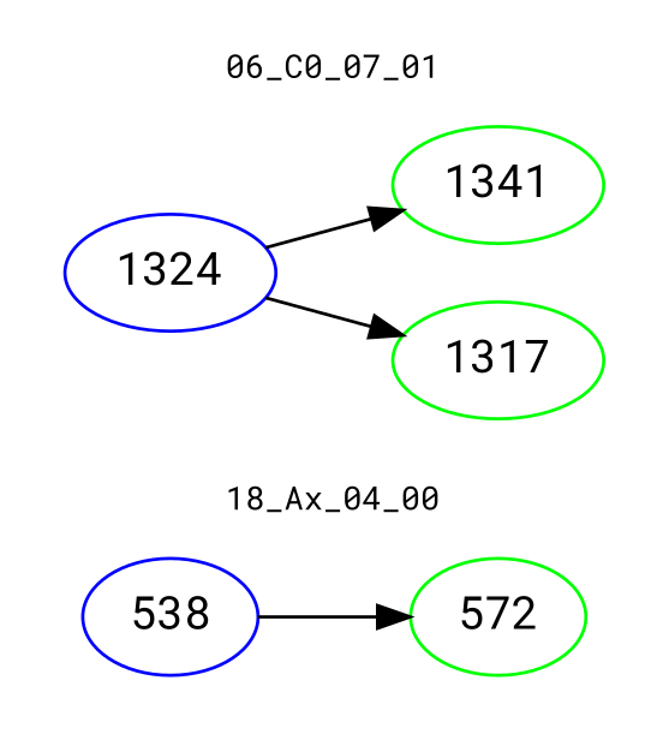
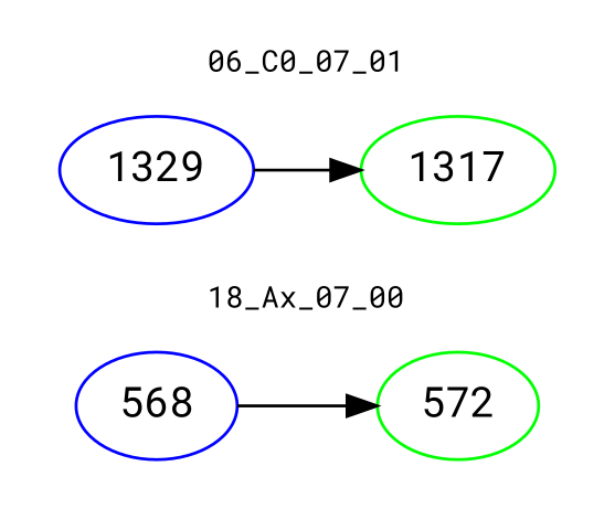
  digraph {
    fontname="Roboto Mono"
    rankdir=LR
    node [color=green fontname="Roboto Mono"]
    edge [color=black fontname="Roboto Mono"]
-   n1 [color=blue label=538]
+   n1 [color=blue label=568]
    n2 [label=572]
-   n3 [color=blue label=1324]
+   n3 [color=blue label=1329]
    n4 [label=1317]
-   n5 [label=1341]
    subgraph cluster_1 {
      color=white
      fontsize=10
-     label="18_Ax_04_00"
+     label="18_Ax_07_00"
      n1
      n2
    }
    subgraph cluster_2 {
      color=white
      fontsize=10
      label="06_C0_07_01"
      n3
      n4
-     n5
    }
    n1 -> n2
    n3 -> n4
-   n3 -> n5
  }
